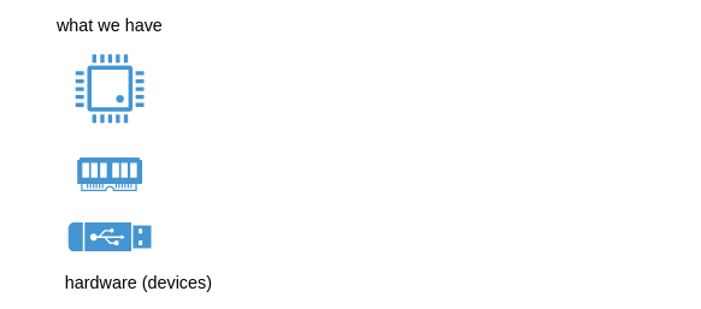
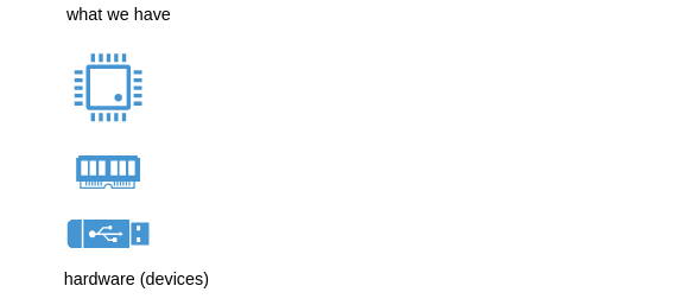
  <mxCell id="0" />
  <mxCell id="1" parent="0" />
  <mxCell id="2" value="" style="pointerEvents=1;shadow=0;dashed=0;html=1;strokeColor=none;fillColor=#4495D1;labelPosition=center;verticalLabelPosition=bottom;verticalAlign=top;align=center;outlineConnect=0;shape=mxgraph.veeam.cpu;" parent="1" vertex="1"><mxGeometry x="103.45" y="75.2" width="94.8" height="94.8" as="geometry" /></mxCell>
  <mxCell id="3" value="" style="pointerEvents=1;shadow=0;dashed=0;html=1;strokeColor=none;fillColor=#4495D1;labelPosition=center;verticalLabelPosition=bottom;verticalAlign=top;align=center;outlineConnect=0;shape=mxgraph.veeam.ram;" parent="1" vertex="1"><mxGeometry x="105.91" y="218" width="89.89" height="46.8" as="geometry" /></mxCell>
  <mxCell id="4" value="" style="pointerEvents=1;shadow=0;dashed=0;html=1;strokeColor=none;fillColor=#4495D1;labelPosition=center;verticalLabelPosition=bottom;verticalAlign=top;align=center;outlineConnect=0;shape=mxgraph.veeam.usb;" parent="1" vertex="1"><mxGeometry x="93.46" y="308.2" width="114.78" height="40" as="geometry" /></mxCell>
- <mxCell id="5" value="what we have" style="text;html=1;strokeColor=none;fillColor=none;align=center;verticalAlign=middle;whiteSpace=wrap;rounded=0;fontSize=24;" parent="1" vertex="1"><mxGeometry x="20.85" y="20" width="260" height="30" as="geometry" /></mxCell>
+ <mxCell id="5" value="what we have" style="text;html=1;strokeColor=none;fillColor=none;align=center;verticalAlign=middle;whiteSpace=wrap;rounded=0;fontSize=24;" parent="1" vertex="1"><mxGeometry x="35.85" y="5" width="260" height="30" as="geometry" /></mxCell>
  <mxCell id="6" value="hardware (devices)" style="text;html=1;strokeColor=none;fillColor=none;align=center;verticalAlign=middle;whiteSpace=wrap;rounded=0;fontSize=24;" parent="1" vertex="1"><mxGeometry x="60.85" y="377" width="260" height="30" as="geometry" /></mxCell>
  <mxCell id="7" value="&amp;nbsp;&amp;nbsp; " style="text;html=1;strokeColor=none;fillColor=none;align=center;verticalAlign=middle;whiteSpace=wrap;rounded=0;fontSize=24;" vertex="1" parent="1"><mxGeometry x="688" y="377" width="260" height="30" as="geometry" /></mxCell>
